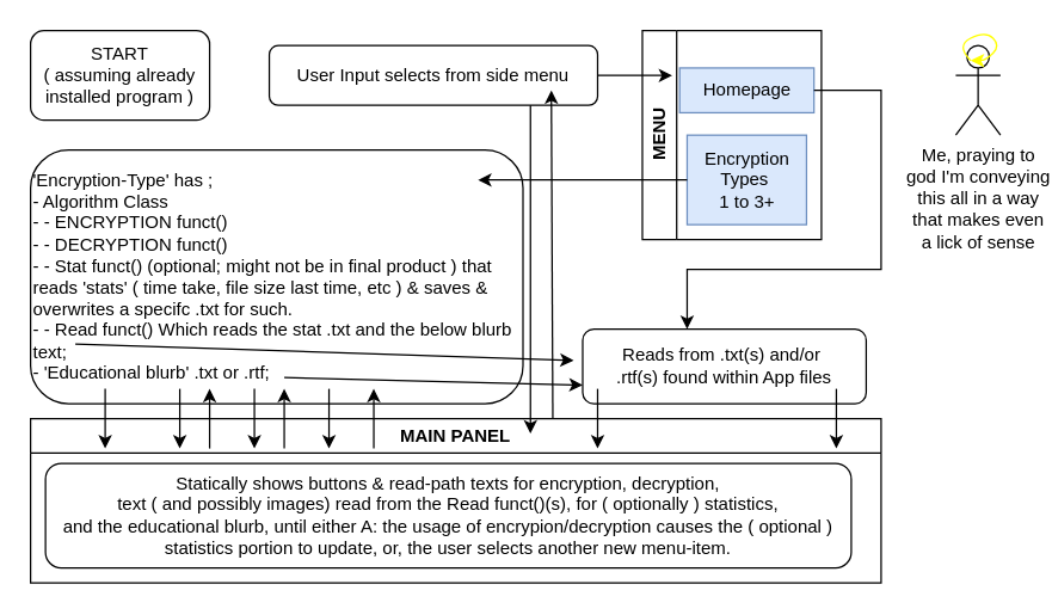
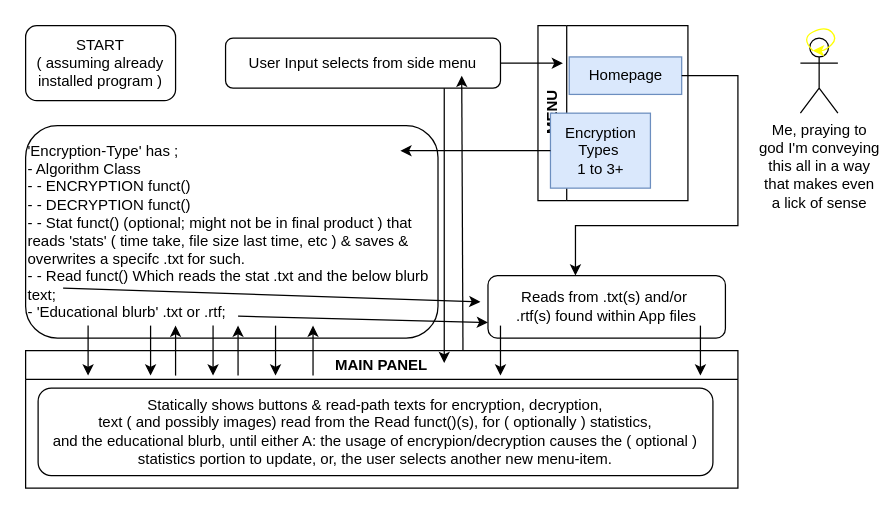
  <mxCell id="0" />
  <mxCell id="1" parent="0" />
  <mxCell id="2" value="&lt;div&gt;START&lt;/div&gt;&lt;div&gt;( assuming already installed program )&lt;br&gt;&lt;/div&gt;" style="whiteSpace=wrap;html=1;rounded=1;" vertex="1" parent="1"><mxGeometry x="20" y="20" width="120" height="60" as="geometry" /></mxCell>
  <mxCell id="3" value="User Input selects from side menu" style="rounded=1;whiteSpace=wrap;html=1;" vertex="1" parent="1"><mxGeometry x="180" y="30" width="220" height="40" as="geometry" /></mxCell>
  <mxCell id="4" value="MENU" style="swimlane;horizontal=0;whiteSpace=wrap;html=1;" vertex="1" parent="1"><mxGeometry x="430" y="20" width="120" height="140" as="geometry"><mxRectangle x="220" y="445" width="40" height="70" as="alternateBounds" /></mxGeometry></mxCell>
- <mxCell id="5" value="&lt;div&gt;Encryption&lt;/div&gt;&lt;div&gt;Types&amp;nbsp;&lt;/div&gt;&lt;div&gt;1 to 3+&lt;br&gt;&lt;/div&gt;" style="text;html=1;align=center;verticalAlign=middle;resizable=0;points=[];autosize=1;strokeColor=#6c8ebf;fillColor=#dae8fc;" vertex="1" parent="4"><mxGeometry x="30" y="70" width="80" height="60" as="geometry" /></mxCell>
+ <mxCell id="5" value="&lt;div&gt;Encryption&lt;/div&gt;&lt;div&gt;Types&amp;nbsp;&lt;/div&gt;&lt;div&gt;1 to 3+&lt;br&gt;&lt;/div&gt;" style="text;html=1;align=center;verticalAlign=middle;resizable=0;points=[];autosize=1;strokeColor=#6c8ebf;fillColor=#dae8fc;" vertex="1" parent="4"><mxGeometry x="10" y="70" width="80" height="60" as="geometry" /></mxCell>
  <mxCell id="6" value="Homepage" style="text;html=1;align=center;verticalAlign=middle;resizable=0;points=[];autosize=1;strokeColor=#6c8ebf;fillColor=#dae8fc;" vertex="1" parent="4"><mxGeometry x="25" y="25" width="90" height="30" as="geometry" /></mxCell>
  <mxCell id="7" value="&lt;div&gt;Reads from .txt(s) and/or&amp;nbsp;&lt;/div&gt;&lt;div&gt;.rtf(s) found within App files&lt;br&gt;&lt;/div&gt;" style="rounded=1;whiteSpace=wrap;html=1;" vertex="1" parent="1"><mxGeometry x="390" y="220" width="190" height="50" as="geometry" /></mxCell>
  <mxCell id="8" value="&lt;div align=&quot;left&quot;&gt;'Encryption-Type' has ;&lt;br&gt;&lt;/div&gt;&lt;div align=&quot;left&quot;&gt;- Algorithm Class&lt;/div&gt;&lt;div align=&quot;left&quot;&gt;- - ENCRYPTION funct()&lt;/div&gt;&lt;div align=&quot;left&quot;&gt;- - DECRYPTION funct()&lt;/div&gt;&lt;div align=&quot;left&quot;&gt;- - Stat funct() (optional; might not be in final product ) that reads 'stats' ( time take, file size last time, etc ) &amp;amp; saves &amp;amp; overwrites a specifc .txt for such.&lt;/div&gt;&lt;div align=&quot;left&quot;&gt;- - Read funct() Which reads the stat .txt and the below blurb text;&lt;br&gt;&lt;/div&gt;&lt;div align=&quot;left&quot;&gt;- 'Educational blurb' .txt or .rtf;&lt;br&gt;&lt;/div&gt;" style="rounded=1;whiteSpace=wrap;html=1;align=left;" vertex="1" parent="1"><mxGeometry x="20" y="100" width="330" height="170" as="geometry" /></mxCell>
  <mxCell id="9" style="edgeStyle=orthogonalEdgeStyle;rounded=0;orthogonalLoop=1;jettySize=auto;html=1;entryX=0.833;entryY=0.041;entryDx=0;entryDy=0;entryPerimeter=0;" edge="1" parent="1" source="5"><mxGeometry relative="1" as="geometry"><mxPoint x="319.88" y="120.045" as="targetPoint" /></mxGeometry></mxCell>
  <mxCell id="10" style="edgeStyle=orthogonalEdgeStyle;rounded=0;orthogonalLoop=1;jettySize=auto;html=1;" edge="1" parent="1"><mxGeometry relative="1" as="geometry"><mxPoint x="450" y="50" as="targetPoint" /><mxPoint x="400" y="50" as="sourcePoint" /></mxGeometry></mxCell>
  <mxCell id="11" value="" style="edgeStyle=orthogonalEdgeStyle;rounded=0;orthogonalLoop=1;jettySize=auto;html=1;" edge="1" parent="1" source="6" target="7"><mxGeometry relative="1" as="geometry"><Array as="points"><mxPoint x="590" y="60" /><mxPoint x="590" y="180" /><mxPoint x="460" y="180" /></Array></mxGeometry></mxCell>
  <mxCell id="12" value="" style="endArrow=classic;html=1;rounded=0;entryX=0;entryY=0.75;entryDx=0;entryDy=0;" edge="1" parent="1" target="7"><mxGeometry width="50" height="50" relative="1" as="geometry"><mxPoint x="189.996" y="252.5" as="sourcePoint" /><mxPoint x="336.15" y="240" as="targetPoint" /><Array as="points" /></mxGeometry></mxCell>
  <mxCell id="13" value="" style="endArrow=classic;html=1;rounded=0;entryX=-0.032;entryY=0.42;entryDx=0;entryDy=0;entryPerimeter=0;" edge="1" parent="1" target="7"><mxGeometry width="50" height="50" relative="1" as="geometry"><mxPoint x="49.996" y="230" as="sourcePoint" /><mxPoint x="250" y="235.5" as="targetPoint" /><Array as="points" /></mxGeometry></mxCell>
  <mxCell id="14" value="MAIN PANEL" style="swimlane;whiteSpace=wrap;html=1;" vertex="1" parent="1"><mxGeometry x="20" y="280" width="570" height="110" as="geometry" /></mxCell>
  <mxCell id="15" value="&lt;div&gt;Statically shows buttons &amp;amp; read-path texts for encryption, decryption,&lt;/div&gt;&lt;div&gt;text ( and possibly images) read from the Read funct()(s), for ( optionally ) statistics,&lt;/div&gt;&lt;div&gt;and the educational blurb, until either A: the usage of encrypion/decryption causes the ( optional ) statistics portion to update, or, the user selects another new menu-item.&lt;br&gt;&lt;/div&gt;" style="rounded=1;whiteSpace=wrap;html=1;" vertex="1" parent="14"><mxGeometry x="10" y="30" width="540" height="70" as="geometry" /></mxCell>
  <mxCell id="16" value="" style="endArrow=classic;html=1;rounded=0;" edge="1" parent="14"><mxGeometry width="50" height="50" relative="1" as="geometry"><mxPoint x="50" y="-20" as="sourcePoint" /><mxPoint x="50" y="20" as="targetPoint" /><Array as="points" /></mxGeometry></mxCell>
  <mxCell id="17" value="" style="endArrow=classic;html=1;rounded=0;" edge="1" parent="14"><mxGeometry width="50" height="50" relative="1" as="geometry"><mxPoint x="100" y="-20" as="sourcePoint" /><mxPoint x="100" y="20" as="targetPoint" /><Array as="points" /></mxGeometry></mxCell>
  <mxCell id="18" value="" style="endArrow=classic;html=1;rounded=0;" edge="1" parent="14"><mxGeometry width="50" height="50" relative="1" as="geometry"><mxPoint x="230" y="20" as="sourcePoint" /><mxPoint x="230" y="-20" as="targetPoint" /><Array as="points" /></mxGeometry></mxCell>
  <mxCell id="19" value="" style="endArrow=classic;html=1;rounded=0;" edge="1" parent="14"><mxGeometry width="50" height="50" relative="1" as="geometry"><mxPoint x="170" y="20" as="sourcePoint" /><mxPoint x="170" y="-20" as="targetPoint" /><Array as="points" /></mxGeometry></mxCell>
  <mxCell id="20" value="" style="endArrow=classic;html=1;rounded=0;" edge="1" parent="14"><mxGeometry width="50" height="50" relative="1" as="geometry"><mxPoint x="120" y="20" as="sourcePoint" /><mxPoint x="120" y="-20" as="targetPoint" /><Array as="points" /></mxGeometry></mxCell>
  <mxCell id="21" value="" style="endArrow=classic;html=1;rounded=0;" edge="1" parent="1"><mxGeometry width="50" height="50" relative="1" as="geometry"><mxPoint x="170" y="260" as="sourcePoint" /><mxPoint x="170" y="300" as="targetPoint" /><Array as="points" /></mxGeometry></mxCell>
  <mxCell id="22" value="" style="endArrow=classic;html=1;rounded=0;" edge="1" parent="1"><mxGeometry width="50" height="50" relative="1" as="geometry"><mxPoint x="220" y="260" as="sourcePoint" /><mxPoint x="220" y="300" as="targetPoint" /><Array as="points" /></mxGeometry></mxCell>
  <mxCell id="23" value="" style="endArrow=classic;html=1;rounded=0;" edge="1" parent="1"><mxGeometry width="50" height="50" relative="1" as="geometry"><mxPoint x="400" y="260" as="sourcePoint" /><mxPoint x="400" y="300" as="targetPoint" /><Array as="points" /></mxGeometry></mxCell>
  <mxCell id="24" value="" style="endArrow=classic;html=1;rounded=0;" edge="1" parent="1"><mxGeometry width="50" height="50" relative="1" as="geometry"><mxPoint x="560" y="260" as="sourcePoint" /><mxPoint x="560" y="300" as="targetPoint" /><Array as="points" /></mxGeometry></mxCell>
  <mxCell id="25" value="" style="endArrow=classic;html=1;rounded=0;" edge="1" parent="1"><mxGeometry width="50" height="50" relative="1" as="geometry"><mxPoint x="355" y="70" as="sourcePoint" /><mxPoint x="355" y="290" as="targetPoint" /><Array as="points" /></mxGeometry></mxCell>
  <mxCell id="26" value="" style="endArrow=classic;html=1;rounded=0;entryX=0.859;entryY=1.025;entryDx=0;entryDy=0;entryPerimeter=0;exitX=0.614;exitY=0;exitDx=0;exitDy=0;exitPerimeter=0;" edge="1" parent="1" source="14"><mxGeometry width="50" height="50" relative="1" as="geometry"><mxPoint x="369" y="269" as="sourcePoint" /><mxPoint x="368.98" y="60" as="targetPoint" /><Array as="points" /></mxGeometry></mxCell>
  <mxCell id="27" value="&lt;div&gt;Me, praying to&lt;/div&gt;&lt;div&gt;god I'm conveying&lt;/div&gt;&lt;div&gt;this all in a way&lt;/div&gt;&lt;div&gt;that makes even&lt;/div&gt;&lt;div&gt;a lick of sense&lt;br&gt;&lt;/div&gt;" style="shape=umlActor;verticalLabelPosition=bottom;verticalAlign=top;html=1;outlineConnect=0;" vertex="1" parent="1"><mxGeometry x="640" y="30" width="30" height="60" as="geometry" /></mxCell>
  <mxCell id="28" value="" style="curved=1;endArrow=classic;html=1;rounded=0;strokeColor=light-dark(#ffff00, #ededed);" edge="1" parent="1"><mxGeometry width="50" height="50" relative="1" as="geometry"><mxPoint x="650" y="40" as="sourcePoint" /><mxPoint x="650" y="40" as="targetPoint" /><Array as="points"><mxPoint x="640" y="30" /><mxPoint x="660" y="20" /><mxPoint x="670" y="30" /><mxPoint x="660" y="40" /></Array></mxGeometry></mxCell>
